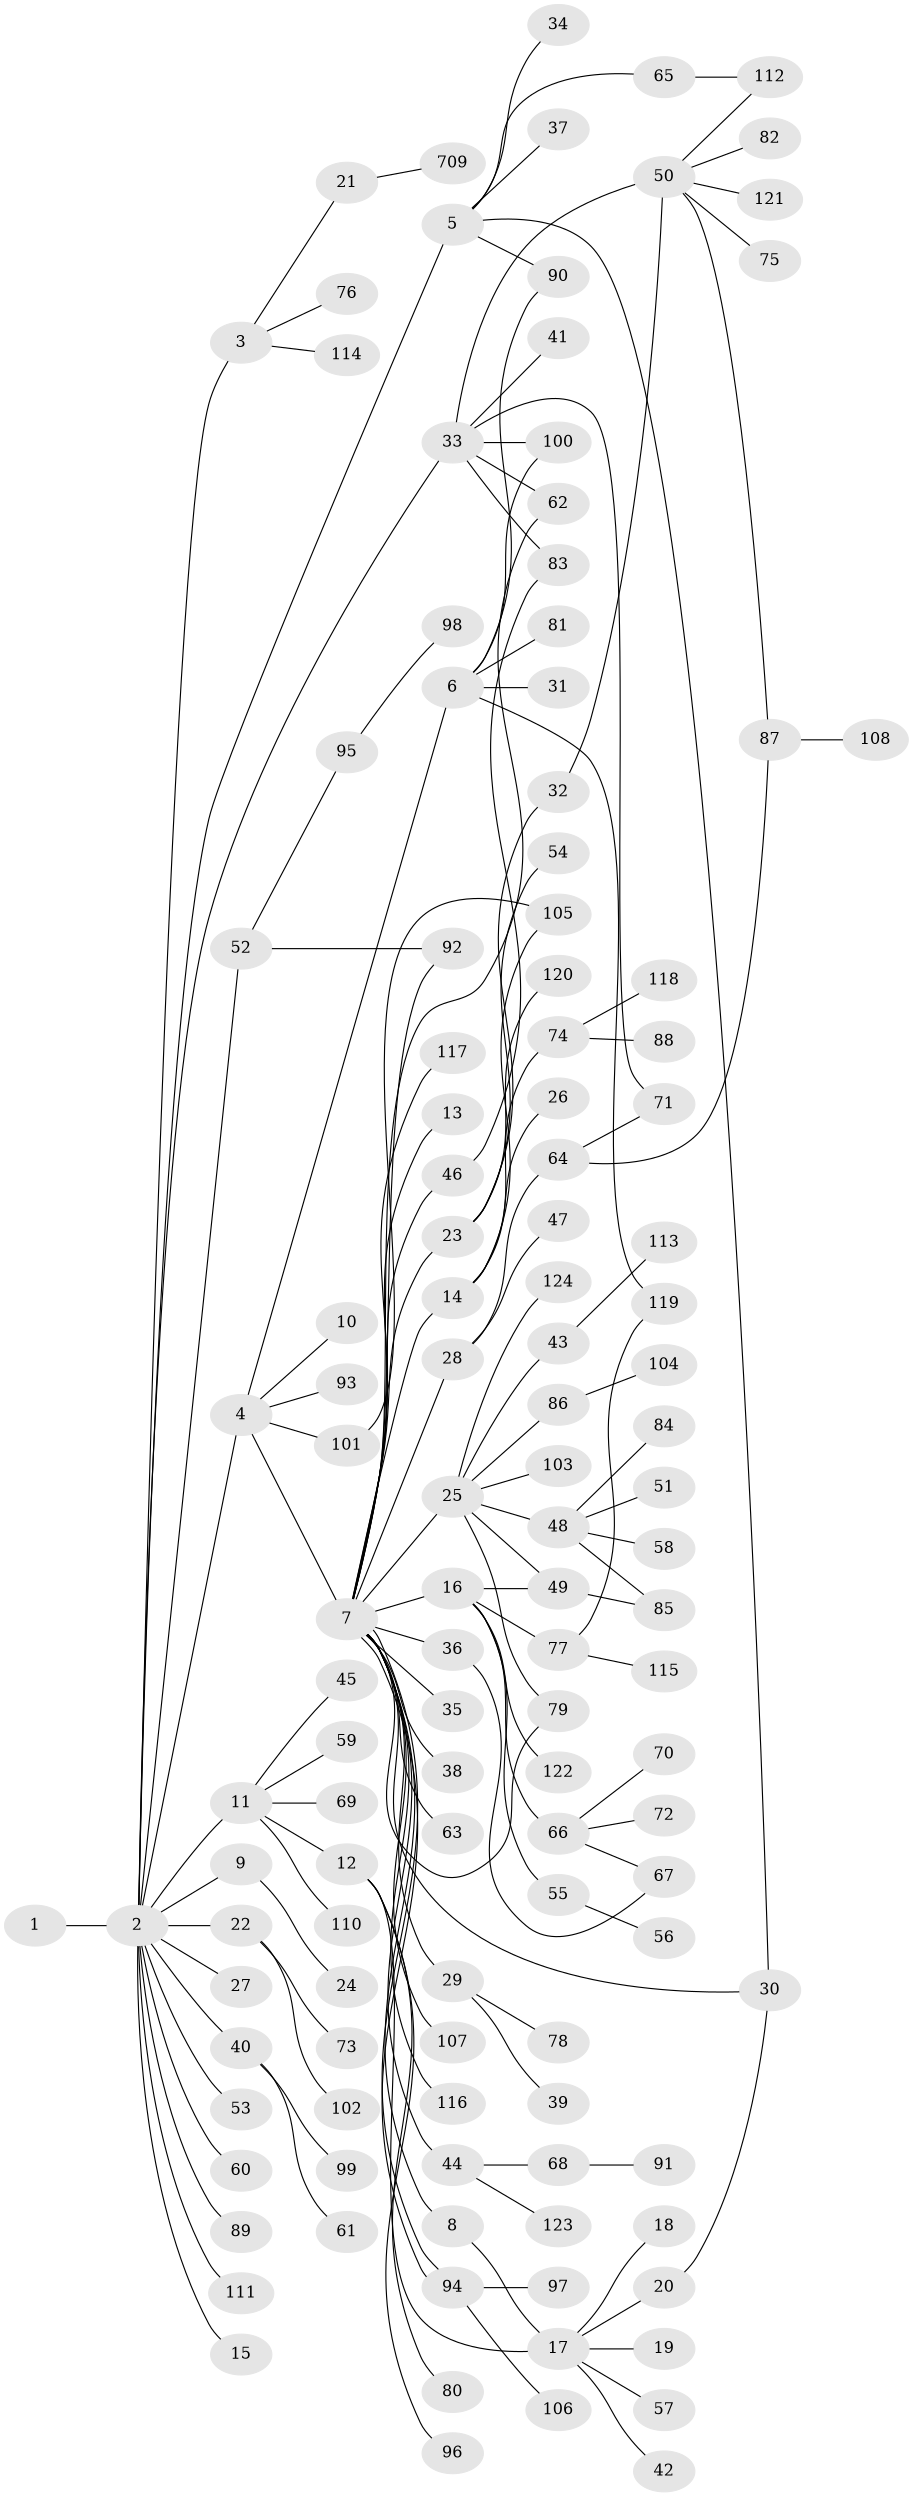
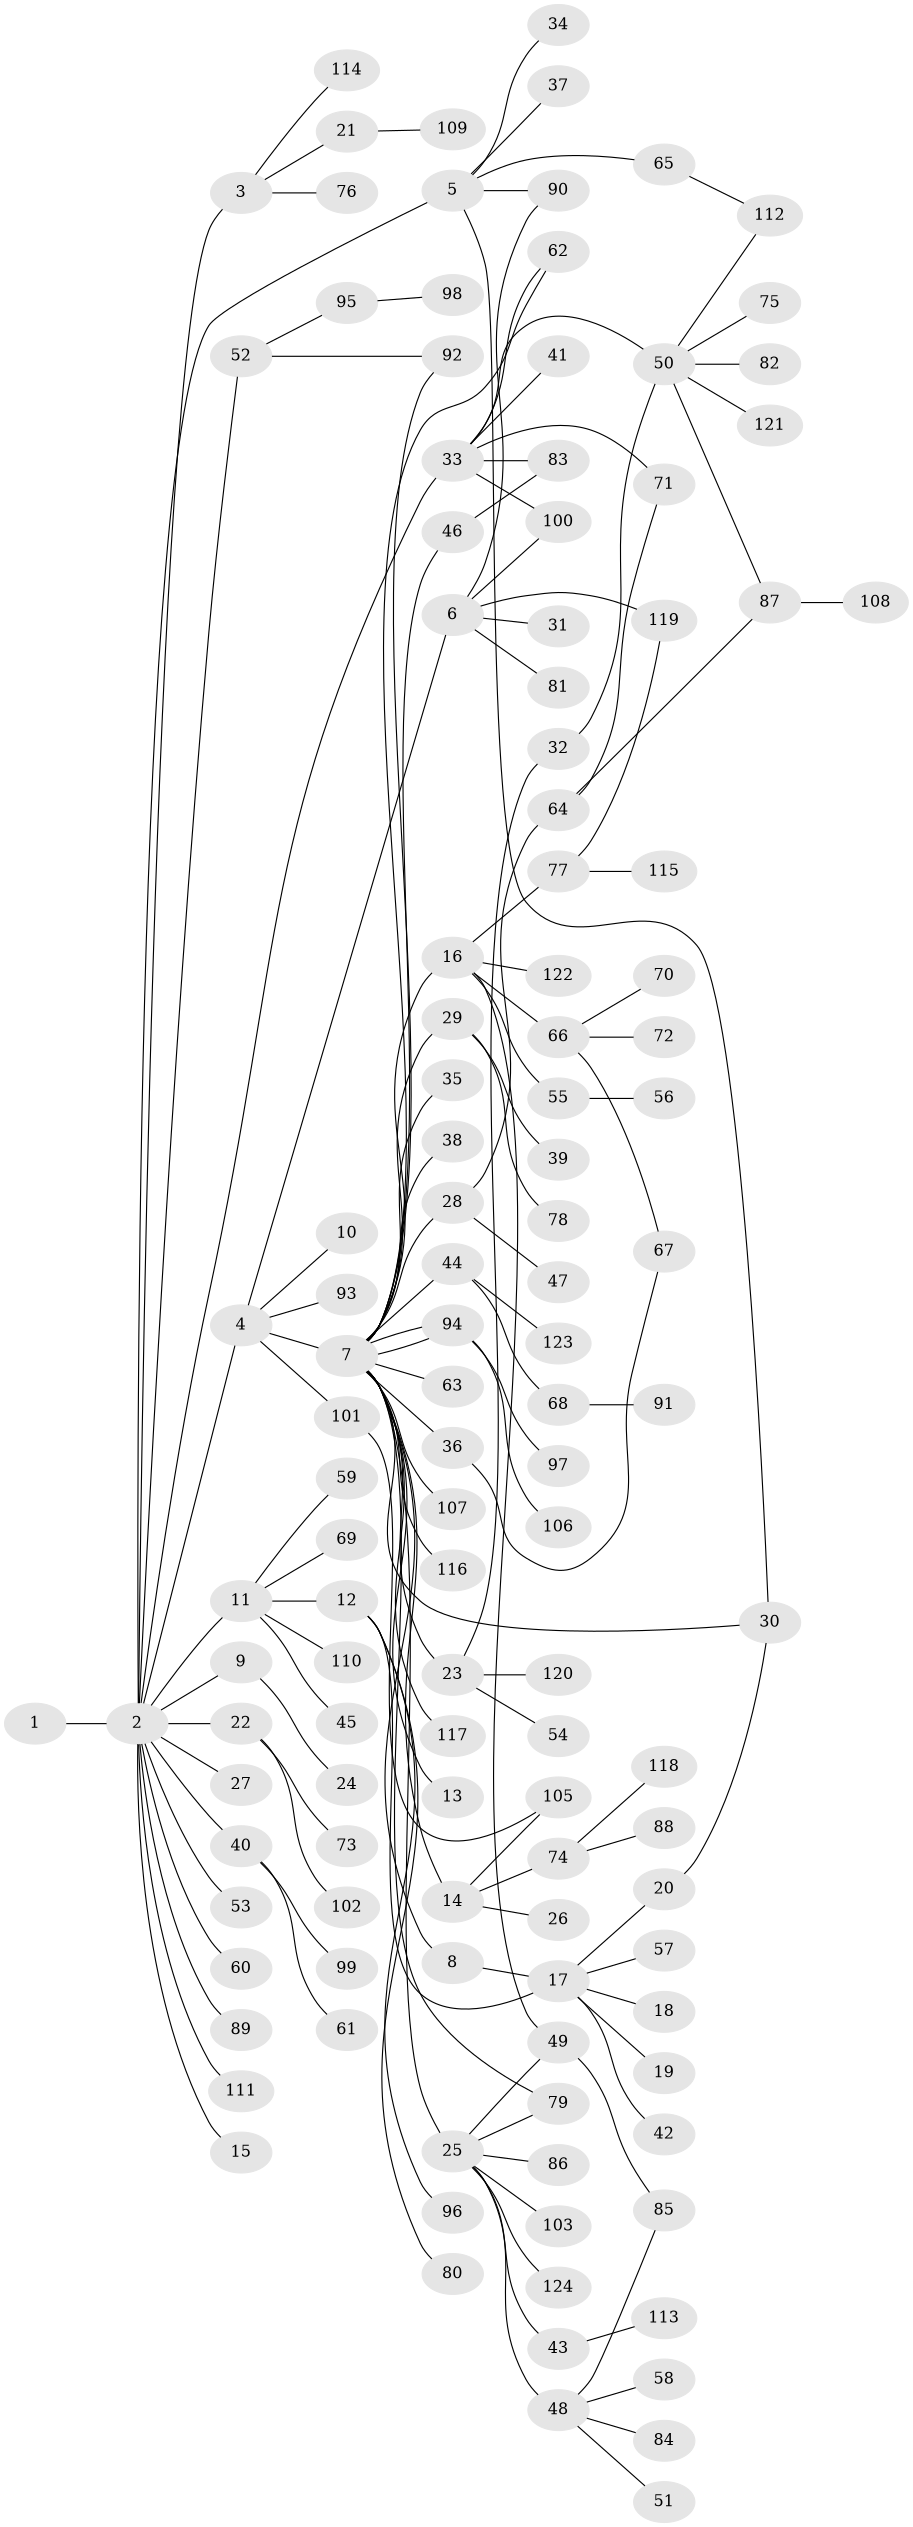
  graph {
    rankdir=LR
    node [color=gray90 style=filled]
    1
    2
    3
    4
    5
    9
    11
    22
    27
    33
    40
    52
    53
    60
    89
    111
    15
    21
    76
    114
    6
    7
    10
    93
    101
    30
    34
    37
    65
    90
    24
    12
    45
    59
    69
    110
    73
    102
    100
    62
    50
    41
    71
    83
    99
    61
    92
    95
-   109 [label=709]
+   109
    31
    81
    119
    8
    13
    14
    16
    23
    25
    28
    29
    35
    36
    38
    44
    46
    63
    79
    94
    107
    116
    117
    105
    112
    17
    26
    74
    49
    55
    66
    77
    122
    32
    54
    120
    43
    48
    86
    103
    124
    47
    64
    39
    78
    67
    68
    123
    97
    106
    18
    19
    20
    42
    57
    80
    96
    88
    118
    85
    56
    70
    72
    115
    113
    51
    58
    84
-   104
    87
    75
    82
    121
    91
    108
    98
    1 -- 2
    2 -- 3
    2 -- 4
    2 -- 5
    2 -- 9
    2 -- 11
    2 -- 22
    2 -- 27
    2 -- 33
    2 -- 40
    2 -- 52
    2 -- 53
    2 -- 60
    2 -- 89
    2 -- 111
    2 -- 15
    3 -- 21
    3 -- 76
    3 -- 114
    4 -- 6
    4 -- 7
    4 -- 10
    4 -- 93
    4 -- 101
    5 -- 30
    5 -- 34
    5 -- 37
    5 -- 65
    5 -- 90
    9 -- 24
    11 -- 12
    11 -- 45
    11 -- 59
    11 -- 69
    11 -- 110
    22 -- 73
    22 -- 102
    33 -- 100
    33 -- 62
    33 -- 50
    33 -- 41
    33 -- 71
    33 -- 83
    40 -- 99
    40 -- 61
    52 -- 92
    52 -- 95
    21 -- 109
    6 -- 90
    6 -- 100
    6 -- 31
    6 -- 81
    6 -- 119
    7 -- 30
    7 -- 62
    7 -- 92
    7 -- 8
    7 -- 13
    7 -- 14
    7 -- 16
    7 -- 23
    7 -- 25
    7 -- 28
    7 -- 29
    7 -- 35
    7 -- 36
    7 -- 38
    7 -- 44
    7 -- 46
    7 -- 63
    7 -- 79
    7 -- 94
    7 -- 94
    7 -- 107
    7 -- 116
    7 -- 117
    101 -- 105
    65 -- 112
    12 -- 17
    12 -- 80
    12 -- 96
    50 -- 112
    50 -- 87
    50 -- 75
    50 -- 82
    50 -- 121
    95 -- 98
    8 -- 17
    14 -- 105
    14 -- 26
    14 -- 74
    16 -- 49
    16 -- 55
    16 -- 66
    16 -- 77
    16 -- 122
    23 -- 32
    23 -- 54
    23 -- 120
    25 -- 79
    25 -- 49
    25 -- 43
    25 -- 48
    25 -- 86
    25 -- 103
    25 -- 124
    28 -- 47
    28 -- 64
    29 -- 39
    29 -- 78
    36 -- 67
    44 -- 68
    44 -- 123
    46 -- 83
    94 -- 97
    94 -- 106
    17 -- 18
    17 -- 19
    17 -- 20
    17 -- 42
    17 -- 57
    74 -- 88
    74 -- 118
    49 -- 85
    55 -- 56
    66 -- 67
    66 -- 70
    66 -- 72
    77 -- 119
    77 -- 115
    32 -- 50
    43 -- 113
    48 -- 85
    48 -- 51
    48 -- 58
    48 -- 84
-   86 -- 104
    64 -- 71
    64 -- 87
    68 -- 91
    20 -- 30
    87 -- 108
  }
